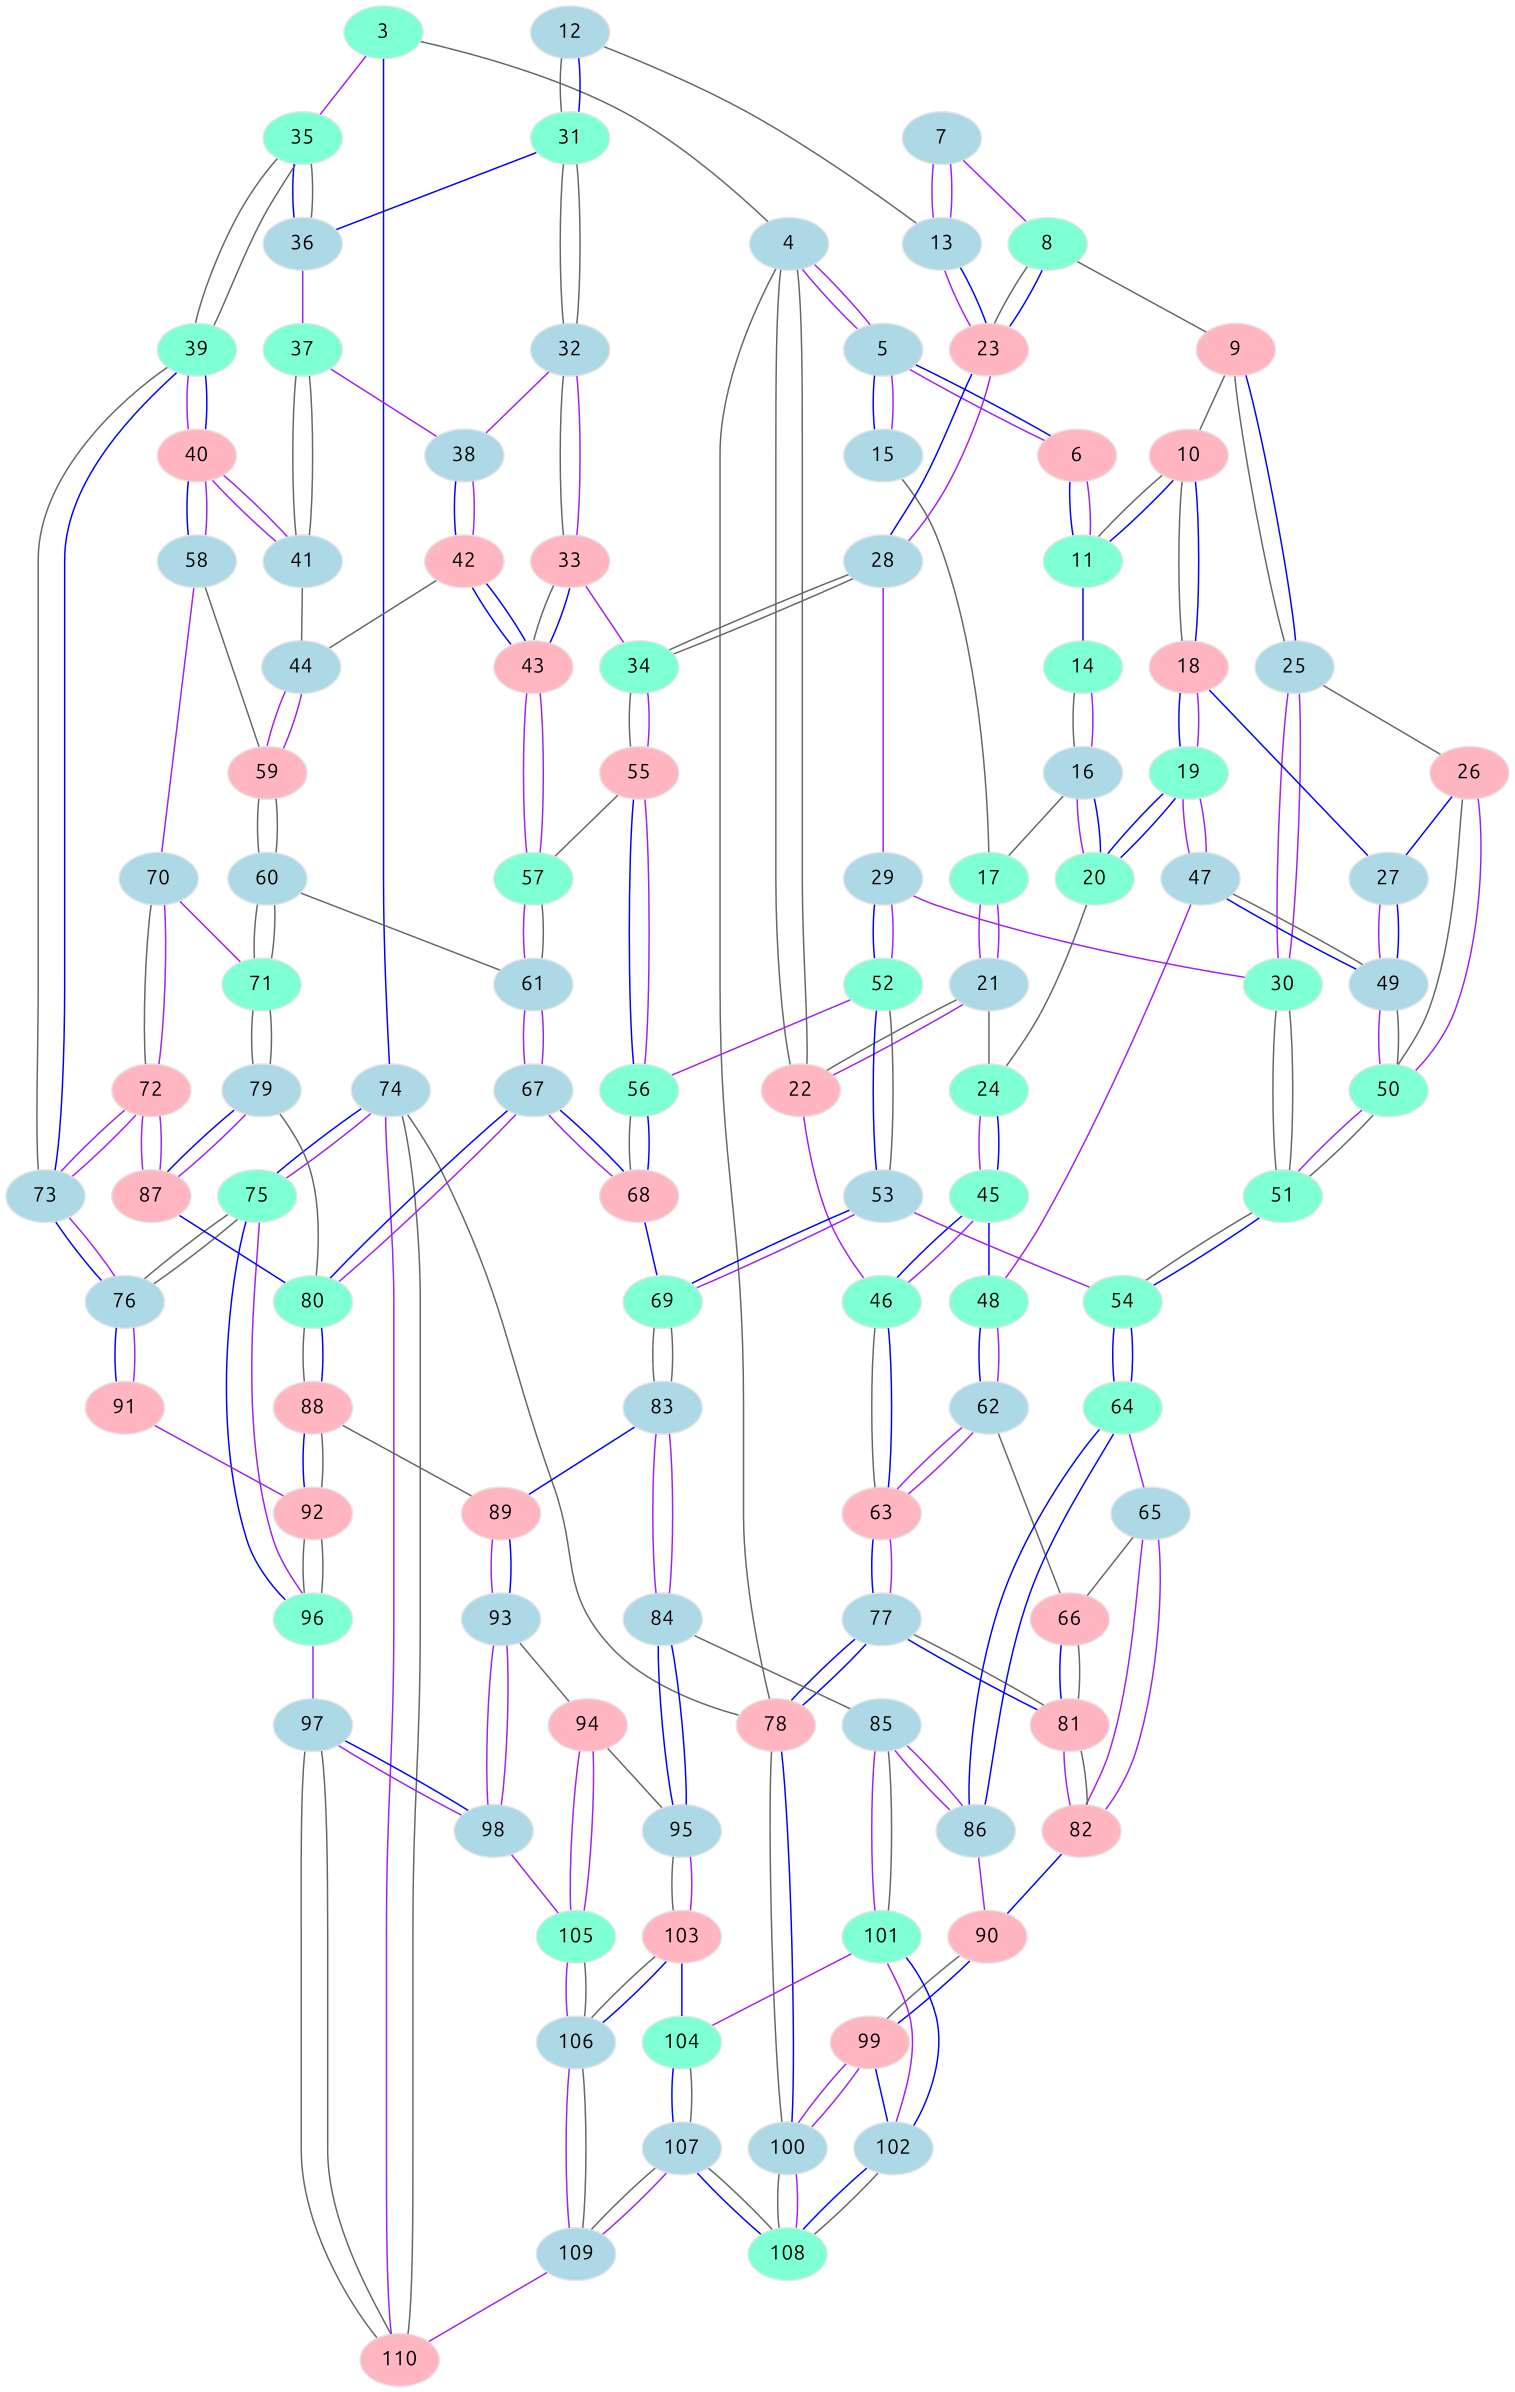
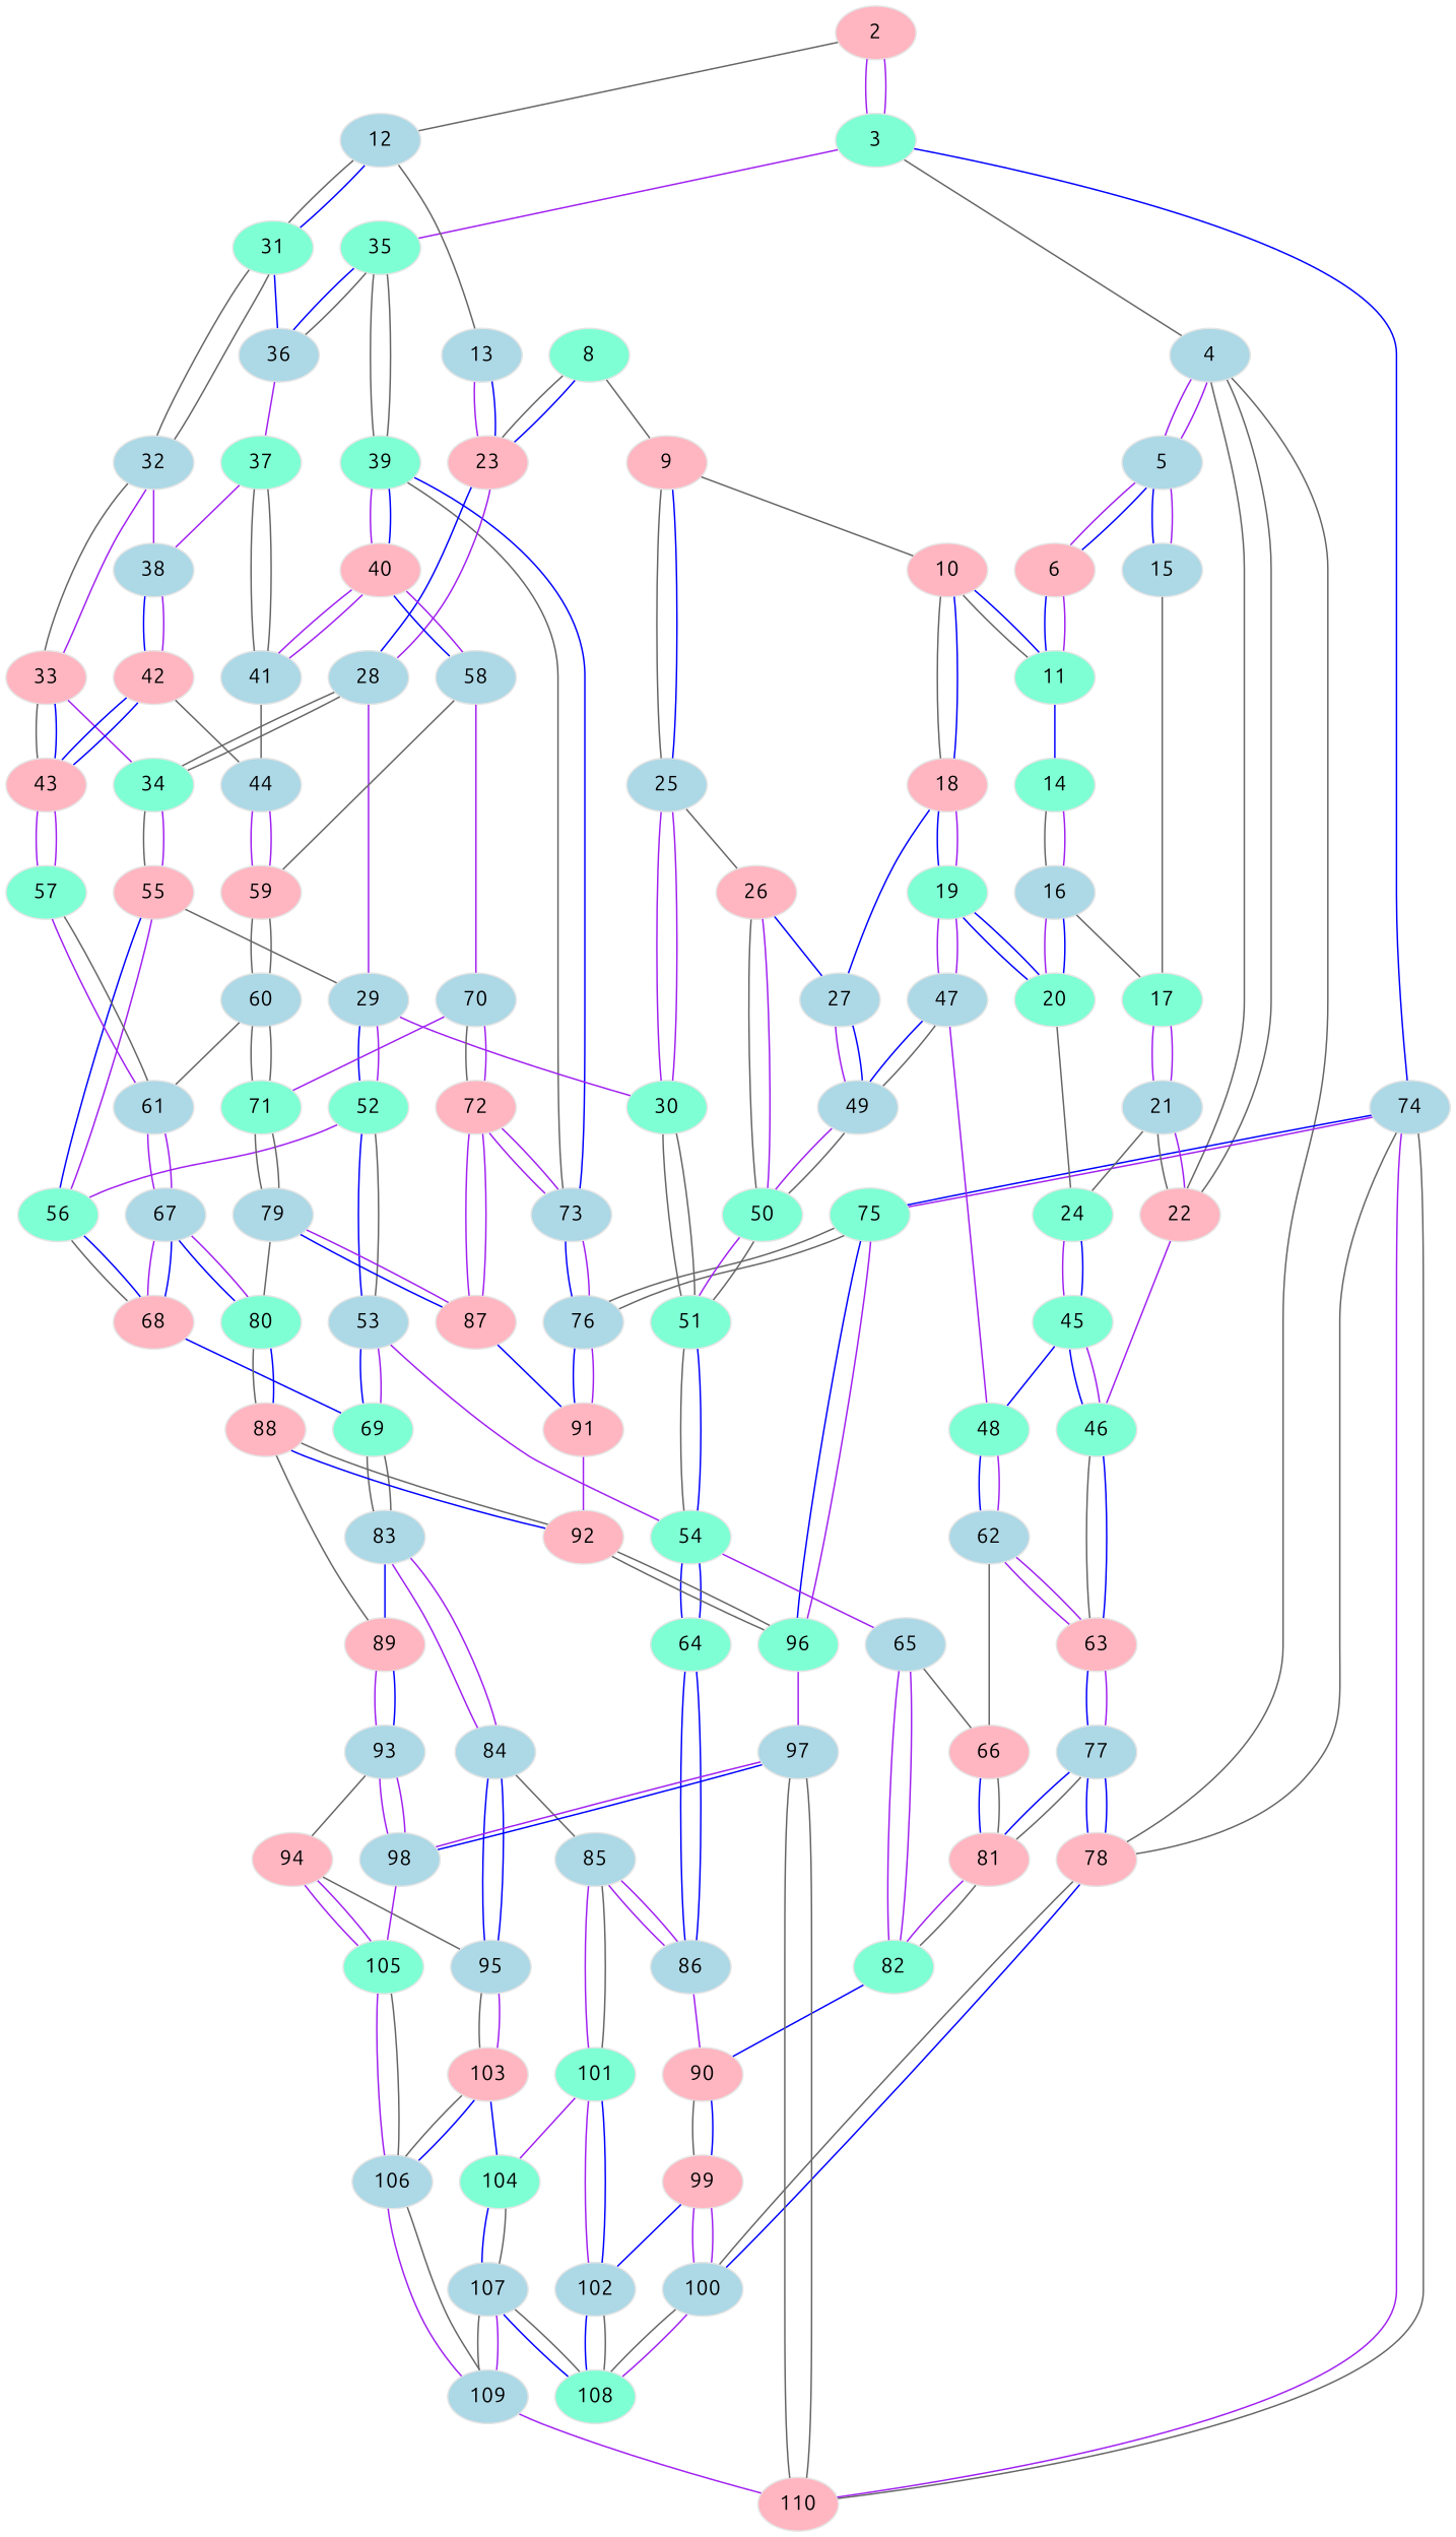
  graph {
    fontname=Ubuntu
    node [color=gray90 fillcolor=lightblue fontname=Ubuntu style=filled]
    edge [color=purple fontname=Ubuntu]
+   2 [fillcolor=lightpink]
    3 [fillcolor=aquamarine]
    12
    8 [fillcolor=aquamarine]
-   7
    13
    4
    35 [fillcolor=aquamarine]
    74
    31 [fillcolor=aquamarine]
    5
    22 [fillcolor=lightpink]
    78 [fillcolor=lightpink]
    36
    39 [fillcolor=aquamarine]
    75 [fillcolor=aquamarine]
    110 [fillcolor=lightpink]
    6 [fillcolor=lightpink]
    15
    46 [fillcolor=aquamarine]
    100
    11 [fillcolor=aquamarine]
    17 [fillcolor=aquamarine]
    14 [fillcolor=aquamarine]
    9 [fillcolor=lightpink]
    23 [fillcolor=lightpink]
    10 [fillcolor=lightpink]
    25
    28
    18 [fillcolor=lightpink]
    26 [fillcolor=lightpink]
    30 [fillcolor=aquamarine]
    19 [fillcolor=aquamarine]
    27
    16
    32
    20 [fillcolor=aquamarine]
    21
    24 [fillcolor=aquamarine]
    47
    49
    48 [fillcolor=aquamarine]
    45 [fillcolor=aquamarine]
    63 [fillcolor=lightpink]
    29
    34 [fillcolor=aquamarine]
    50 [fillcolor=aquamarine]
    51 [fillcolor=aquamarine]
    52 [fillcolor=aquamarine]
    55 [fillcolor=lightpink]
    53
    56 [fillcolor=aquamarine]
    54 [fillcolor=aquamarine]
    33 [fillcolor=lightpink]
    38
    37 [fillcolor=aquamarine]
    43 [fillcolor=lightpink]
    42 [fillcolor=lightpink]
    57 [fillcolor=aquamarine]
    40 [fillcolor=lightpink]
    73
    41
    44
    58
    76
    59 [fillcolor=lightpink]
    70
    61
    60
    62
    77
    66 [fillcolor=lightpink]
    64 [fillcolor=aquamarine]
    69 [fillcolor=aquamarine]
    68 [fillcolor=lightpink]
    83
    65
    86
    67
    71 [fillcolor=aquamarine]
    72 [fillcolor=lightpink]
    79
    80 [fillcolor=aquamarine]
    81 [fillcolor=lightpink]
-   82 [fillcolor=lightpink]
+   82 [fillcolor=aquamarine]
    90 [fillcolor=lightpink]
    88 [fillcolor=lightpink]
    84
    89 [fillcolor=lightpink]
    87 [fillcolor=lightpink]
    91 [fillcolor=lightpink]
    96 [fillcolor=aquamarine]
    97
    92 [fillcolor=lightpink]
    108 [fillcolor=aquamarine]
    99 [fillcolor=lightpink]
    85
    95
    93
    101 [fillcolor=aquamarine]
    103 [fillcolor=lightpink]
    102
    104 [fillcolor=aquamarine]
    94 [fillcolor=lightpink]
    98
    105 [fillcolor=aquamarine]
    106
    107
    109
+   2 -- 3
+   2 -- 3
+   2 -- 12 [color=gray40]
    3 -- 4 [color=gray40]
    3 -- 35
    3 -- 74 [color=blue]
    12 -- 13 [color=gray40]
    12 -- 31 [color=gray40]
    12 -- 31 [color=blue]
    8 -- 9 [color=gray40]
    8 -- 23 [color=gray40]
    8 -- 23 [color=blue]
-   7 -- 8
-   7 -- 13
-   7 -- 13
    13 -- 23
    13 -- 23 [color=blue]
    4 -- 5
    4 -- 5
    4 -- 22 [color=gray40]
    4 -- 22 [color=gray40]
    4 -- 78 [color=gray40]
    35 -- 36 [color=blue]
    35 -- 36 [color=gray40]
    35 -- 39 [color=gray40]
    35 -- 39 [color=gray40]
    74 -- 78 [color=gray40]
    74 -- 75 [color=blue]
    74 -- 75
    74 -- 110
    74 -- 110 [color=gray40]
    31 -- 36 [color=blue]
    31 -- 32 [color=gray40]
    31 -- 32 [color=gray40]
    5 -- 6
    5 -- 6 [color=blue]
    5 -- 15 [color=blue]
    5 -- 15
    22 -- 46
    78 -- 100 [color=gray40]
    78 -- 100 [color=blue]
    36 -- 37
    39 -- 40
    39 -- 40 [color=blue]
    39 -- 73 [color=gray40]
    39 -- 73 [color=blue]
    75 -- 76 [color=gray40]
    75 -- 76 [color=gray40]
    75 -- 96 [color=blue]
    75 -- 96
    6 -- 11 [color=blue]
    6 -- 11
    15 -- 17 [color=gray40]
    46 -- 63 [color=gray40]
    46 -- 63 [color=blue]
    100 -- 108 [color=gray40]
    100 -- 108
    11 -- 14 [color=blue]
    17 -- 21
    17 -- 21
    14 -- 16 [color=gray40]
    14 -- 16
    9 -- 10 [color=gray40]
    9 -- 25 [color=gray40]
    9 -- 25 [color=blue]
    23 -- 28 [color=blue]
    23 -- 28
    10 -- 11 [color=gray40]
    10 -- 11 [color=blue]
    10 -- 18 [color=gray40]
    10 -- 18 [color=blue]
    25 -- 26 [color=gray40]
    25 -- 30
    25 -- 30
    28 -- 29
    28 -- 34 [color=gray40]
    28 -- 34 [color=gray40]
    18 -- 19 [color=blue]
    18 -- 19
    18 -- 27 [color=blue]
    26 -- 27 [color=blue]
    26 -- 50 [color=gray40]
    26 -- 50
    30 -- 51 [color=gray40]
    30 -- 51 [color=gray40]
    19 -- 20 [color=blue]
    19 -- 20 [color=blue]
    19 -- 47
    19 -- 47
    27 -- 49
    27 -- 49 [color=blue]
    16 -- 17 [color=gray40]
    16 -- 20
    16 -- 20 [color=blue]
    32 -- 33 [color=gray40]
    32 -- 33
    32 -- 38
    20 -- 24 [color=gray40]
    21 -- 22 [color=gray40]
    21 -- 22
    21 -- 24 [color=gray40]
    24 -- 45
    24 -- 45 [color=blue]
    47 -- 49 [color=blue]
    47 -- 49 [color=gray40]
    47 -- 48
    49 -- 50
    49 -- 50 [color=gray40]
    48 -- 62 [color=blue]
    48 -- 62
    45 -- 46 [color=blue]
    45 -- 46
    45 -- 48 [color=blue]
    63 -- 77 [color=blue]
    63 -- 77
    29 -- 30
    29 -- 52 [color=blue]
    29 -- 52
    34 -- 55 [color=gray40]
    34 -- 55
    50 -- 51
    50 -- 51 [color=gray40]
    51 -- 54 [color=gray40]
    51 -- 54 [color=blue]
    52 -- 53 [color=blue]
    52 -- 53 [color=gray40]
    52 -- 56
    55 -- 56 [color=blue]
    55 -- 56
-   55 -- 57 [color=gray40]
+   55 -- 29 [color=gray40]
    53 -- 54
    53 -- 69 [color=blue]
    53 -- 69
    56 -- 68 [color=gray40]
    56 -- 68 [color=blue]
    54 -- 64 [color=blue]
    54 -- 64 [color=blue]
    33 -- 34
    33 -- 43 [color=gray40]
    33 -- 43 [color=blue]
    38 -- 42 [color=blue]
    38 -- 42
    37 -- 38
    37 -- 41 [color=gray40]
    37 -- 41 [color=gray40]
    43 -- 57
    43 -- 57
    42 -- 43 [color=blue]
    42 -- 43 [color=blue]
    42 -- 44 [color=gray40]
    57 -- 61
    57 -- 61 [color=gray40]
    40 -- 41
    40 -- 41
    40 -- 58 [color=blue]
    40 -- 58
    73 -- 76 [color=blue]
    73 -- 76
    41 -- 44 [color=gray40]
    44 -- 59
    44 -- 59
    58 -- 59 [color=gray40]
    58 -- 70
    76 -- 91 [color=blue]
    76 -- 91
    59 -- 60 [color=gray40]
    59 -- 60 [color=gray40]
    70 -- 71
    70 -- 72 [color=gray40]
    70 -- 72
    61 -- 67
    61 -- 67
    60 -- 61 [color=gray40]
    60 -- 71 [color=gray40]
    60 -- 71 [color=gray40]
    62 -- 63
    62 -- 63
    62 -- 66 [color=gray40]
    77 -- 78 [color=blue]
    77 -- 78 [color=blue]
    77 -- 81 [color=blue]
    77 -- 81 [color=gray40]
    66 -- 81 [color=blue]
    66 -- 81 [color=gray40]
-   64 -- 65
+   54 -- 65
    64 -- 86 [color=blue]
    64 -- 86 [color=blue]
    69 -- 83 [color=gray40]
    69 -- 83 [color=gray40]
    68 -- 69 [color=blue]
    83 -- 84
    83 -- 84
    83 -- 89 [color=blue]
    65 -- 66 [color=gray40]
    65 -- 82
    65 -- 82
    86 -- 90
    67 -- 68
    67 -- 68 [color=blue]
    67 -- 80 [color=blue]
    67 -- 80
    71 -- 79 [color=gray40]
    71 -- 79 [color=gray40]
    72 -- 73
    72 -- 73
    72 -- 87
    72 -- 87
    79 -- 80 [color=gray40]
    79 -- 87 [color=blue]
    79 -- 87
    80 -- 88 [color=gray40]
    80 -- 88 [color=blue]
    81 -- 82
    81 -- 82 [color=gray40]
    82 -- 90 [color=blue]
    90 -- 99 [color=gray40]
    90 -- 99 [color=blue]
    88 -- 89 [color=gray40]
    88 -- 92 [color=blue]
    88 -- 92 [color=gray40]
    84 -- 85 [color=gray40]
    84 -- 95 [color=blue]
    84 -- 95 [color=blue]
    89 -- 93
    89 -- 93 [color=blue]
-   87 -- 80 [color=blue]
+   87 -- 91 [color=blue]
    91 -- 92
    96 -- 97
    97 -- 110 [color=gray40]
    97 -- 110 [color=gray40]
    97 -- 98
    97 -- 98 [color=blue]
    92 -- 96 [color=gray40]
    92 -- 96 [color=gray40]
    99 -- 100
    99 -- 100
    99 -- 102 [color=blue]
    85 -- 86
    85 -- 86
    85 -- 101
    85 -- 101 [color=gray40]
    95 -- 103 [color=gray40]
    95 -- 103
    93 -- 94 [color=gray40]
    93 -- 98
    93 -- 98
    101 -- 102
    101 -- 102 [color=blue]
    101 -- 104
    103 -- 104 [color=blue]
    103 -- 106 [color=gray40]
    103 -- 106 [color=blue]
    102 -- 108 [color=blue]
    102 -- 108 [color=gray40]
    104 -- 107 [color=blue]
    104 -- 107 [color=gray40]
    94 -- 95 [color=gray40]
    94 -- 105
    94 -- 105
    98 -- 105
    105 -- 106
    105 -- 106 [color=gray40]
    106 -- 109
    106 -- 109 [color=gray40]
    107 -- 108 [color=blue]
    107 -- 108 [color=gray40]
    107 -- 109 [color=gray40]
    107 -- 109
    109 -- 110
  }
